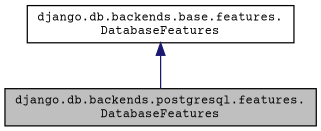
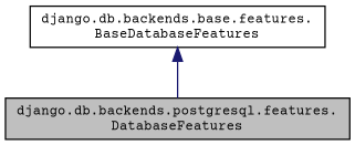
  digraph {
    fontname="Courier Prime"
    node [color=black fontname="Courier Prime" fontsize=10 shape=record style=filled]
    n1 [fillcolor=grey75 fontcolor=black height=0.2 label="django.db.backends.postgresql.features.\lDatabaseFeatures" width=0.4]
-   n2 [fillcolor=white height=0.2 label="django.db.backends.base.features.\lDatabaseFeatures" width=0.4]
+   n2 [fillcolor=white height=0.2 label="django.db.backends.base.features.\lBaseDatabaseFeatures" width=0.4]
    n2 -> n1 [color=midnightblue dir=back fontname="Courier Prime" fontsize=10 labelfontname=Helvetica labelfontsize=10 style=solid]
  }
